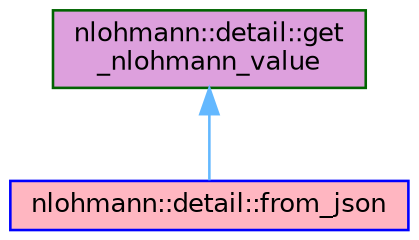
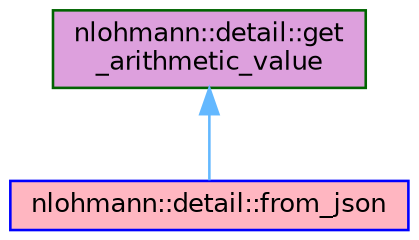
  digraph {
    rankdir=TB
    node [fontname=Helvetica fontsize=10 shape=box style=filled]
-   n1 [color=darkgreen fillcolor=plum fontcolor=black height=0.2 label="nlohmann::detail::get\l_nlohmann_value" width=0.4]
+   n1 [color=darkgreen fillcolor=plum fontcolor=black height=0.2 label="nlohmann::detail::get\l_arithmetic_value" width=0.4]
    n2 [color=blue fillcolor=lightpink height=0.2 label="nlohmann::detail::from_json" width=0.4]
    n1 -> n2 [color=steelblue1 dir=back fontname=Helvetica fontsize=10 labelfontname=Helvetica labelfontsize=10 style=solid]
  }
